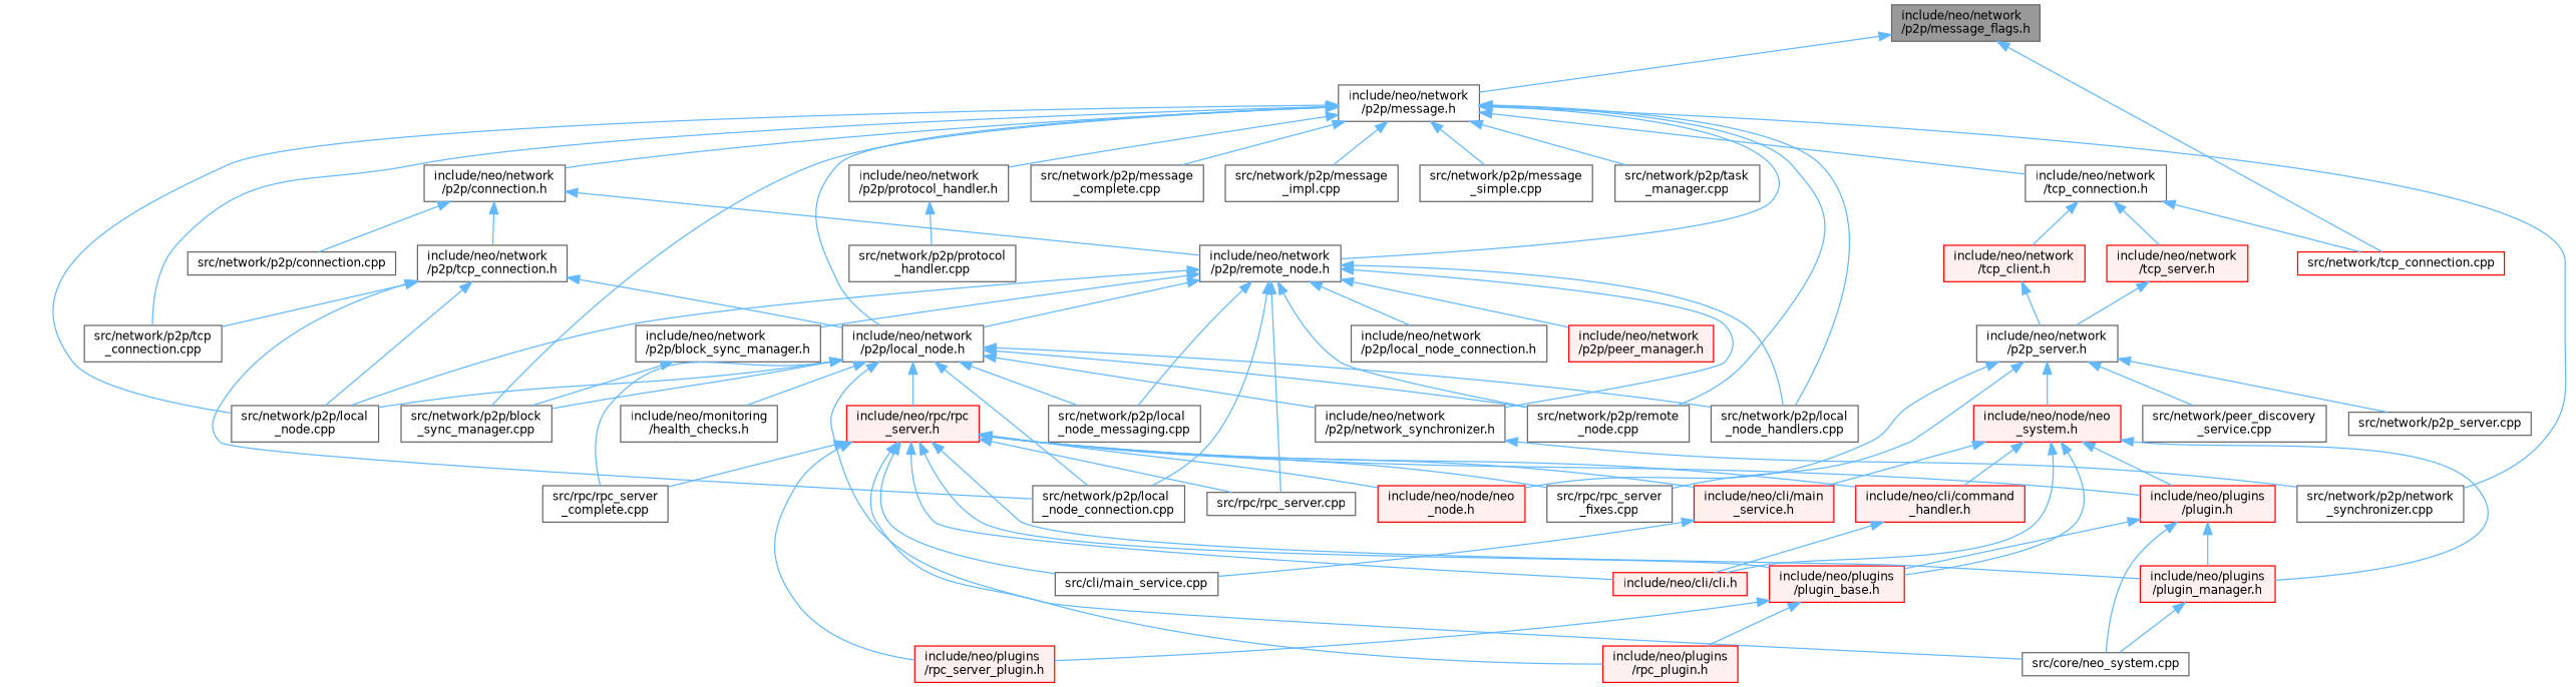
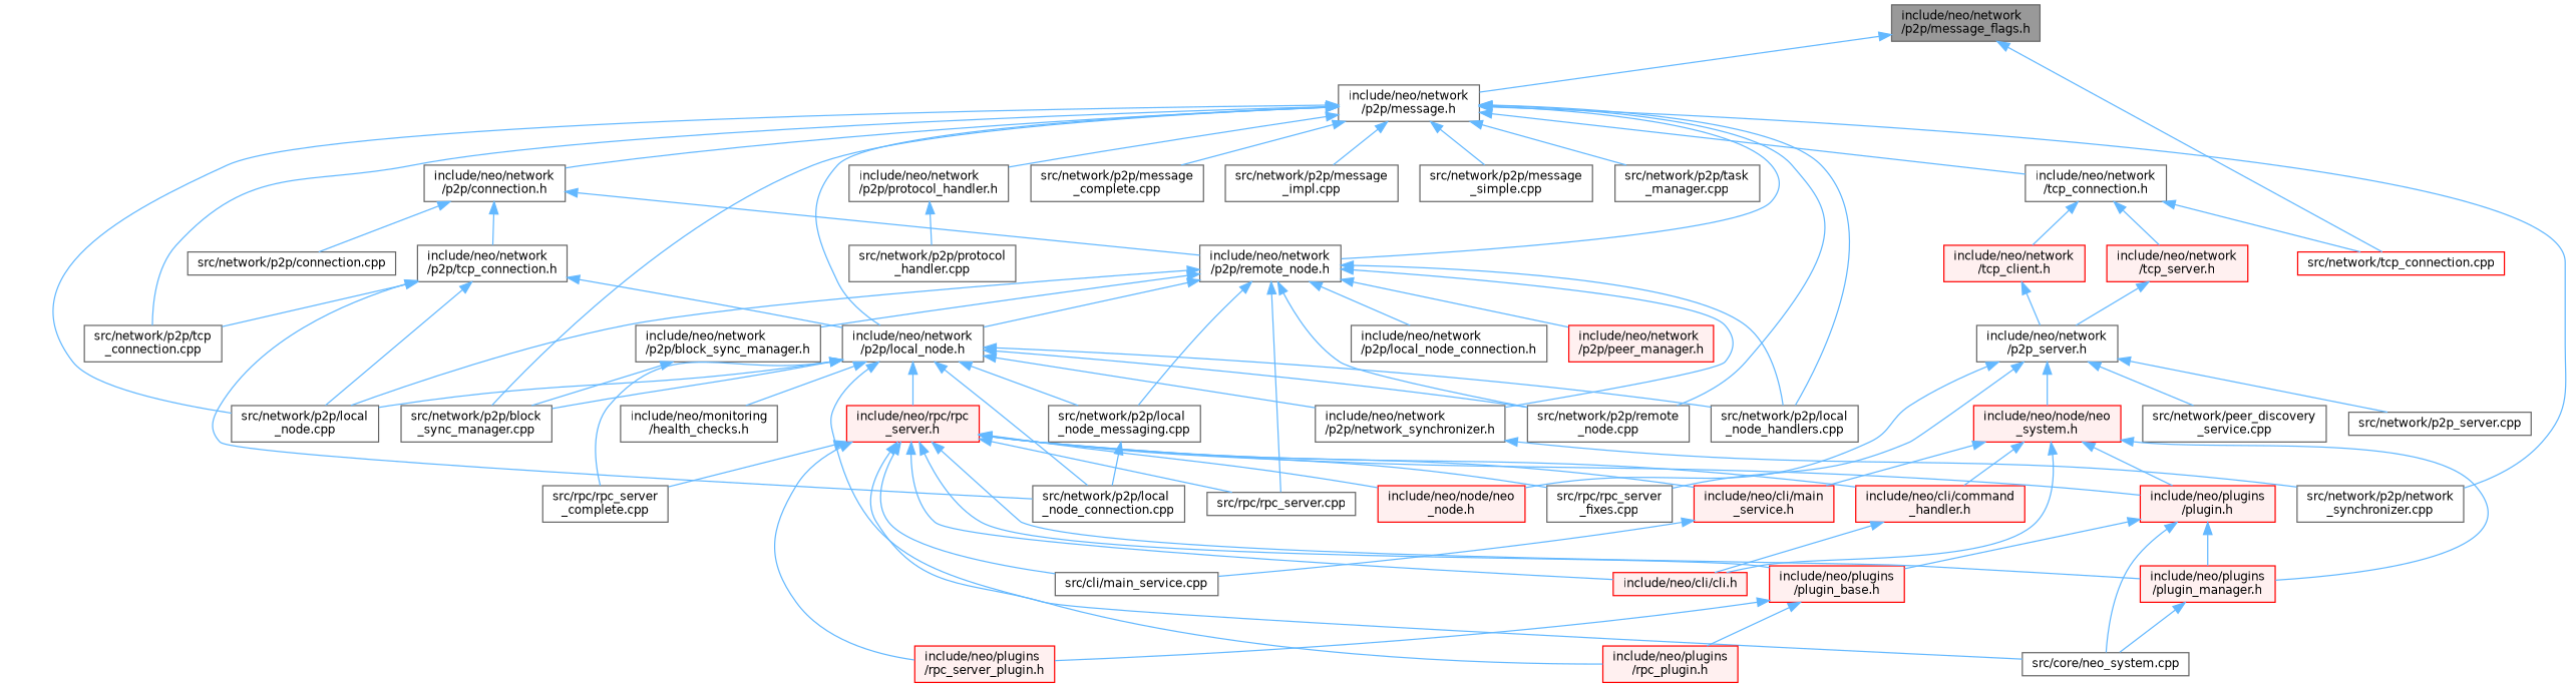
  digraph {
    node [color=grey40 fillcolor=white fontname=Helvetica fontsize=10 shape=box style=filled]
    edge [color=steelblue1 dir=back fontname=Helvetica fontsize=10 labelfontname=Helvetica labelfontsize=10 style=solid]
    n1 [color=gray40 fillcolor=grey60 fontcolor=black height=0.2 label="include/neo/network\l/p2p/message_flags.h" width=0.4]
    n2 [height=0.2 label="include/neo/network\l/p2p/message.h" width=0.4]
    n3 [color=red height=0.2 label="src/network/tcp_connection.cpp" width=0.4]
    n4 [height=0.2 label="include/neo/network\l/p2p/connection.h" width=0.4]
    n5 [height=0.2 label="include/neo/network\l/p2p/remote_node.h" width=0.4]
    n6 [height=0.2 label="src/network/p2p/block\l_sync_manager.cpp" width=0.4]
    n7 [height=0.2 label="include/neo/network\l/p2p/local_node.h" width=0.4]
    n8 [height=0.2 label="src/network/p2p/network\l_synchronizer.cpp" width=0.4]
    n9 [height=0.2 label="src/network/p2p/local\l_node.cpp" width=0.4]
    n10 [height=0.2 label="src/network/p2p/local\l_node_handlers.cpp" width=0.4]
    n11 [height=0.2 label="src/network/p2p/remote\l_node.cpp" width=0.4]
    n12 [height=0.2 label="src/network/p2p/tcp\l_connection.cpp" width=0.4]
    n13 [height=0.2 label="include/neo/network\l/p2p/protocol_handler.h" width=0.4]
    n14 [height=0.2 label="include/neo/network\l/tcp_connection.h" width=0.4]
    n15 [height=0.2 label="src/network/p2p/message\l_complete.cpp" width=0.4]
    n16 [height=0.2 label="src/network/p2p/message\l_impl.cpp" width=0.4]
    n17 [height=0.2 label="src/network/p2p/message\l_simple.cpp" width=0.4]
    n18 [height=0.2 label="src/network/p2p/task\l_manager.cpp" width=0.4]
    n19 [height=0.2 label="include/neo/network\l/p2p/tcp_connection.h" width=0.4]
    n20 [height=0.2 label="src/network/p2p/connection.cpp" width=0.4]
    n21 [height=0.2 label="include/neo/network\l/p2p/block_sync_manager.h" width=0.4]
    n22 [height=0.2 label="include/neo/network\l/p2p/network_synchronizer.h" width=0.4]
    n23 [height=0.2 label="src/network/p2p/local\l_node_connection.cpp" width=0.4]
    n24 [height=0.2 label="src/network/p2p/local\l_node_messaging.cpp" width=0.4]
    n25 [height=0.2 label="include/neo/network\l/p2p/local_node_connection.h" width=0.4]
    n26 [color=red fillcolor="#FFF0F0" height=0.2 label="include/neo/network\l/p2p/peer_manager.h" width=0.4]
    n27 [height=0.2 label="src/rpc/rpc_server.cpp" width=0.4]
    n28 [height=0.2 label="include/neo/monitoring\l/health_checks.h" width=0.4]
    n29 [color=red fillcolor="#FFF0F0" height=0.2 label="include/neo/rpc/rpc\l_server.h" width=0.4]
    n30 [height=0.2 label="src/core/neo_system.cpp" width=0.4]
    n31 [height=0.2 label="src/rpc/rpc_server\l_complete.cpp" width=0.4]
    n32 [height=0.2 label="src/network/p2p/protocol\l_handler.cpp" width=0.4]
    n33 [height=0.2 label="include/neo/network\l/p2p_server.h" width=0.4]
    n34 [color=red fillcolor="#FFF0F0" height=0.2 label="include/neo/node/neo\l_node.h" width=0.4]
    n35 [height=0.2 label="src/rpc/rpc_server\l_fixes.cpp" width=0.4]
    n36 [color=red fillcolor="#FFF0F0" height=0.2 label="include/neo/node/neo\l_system.h" width=0.4]
    n37 [height=0.2 label="src/network/p2p_server.cpp" width=0.4]
    n38 [height=0.2 label="src/network/peer_discovery\l_service.cpp" width=0.4]
    n39 [color=red fillcolor="#FFF0F0" height=0.2 label="include/neo/network\l/tcp_client.h" width=0.4]
    n40 [color=red fillcolor="#FFF0F0" height=0.2 label="include/neo/network\l/tcp_server.h" width=0.4]
    n41 [color=red fillcolor="#FFF0F0" height=0.2 label="include/neo/cli/cli.h" width=0.4]
    n42 [color=red fillcolor="#FFF0F0" height=0.2 label="include/neo/cli/command\l_handler.h" width=0.4]
    n43 [color=red fillcolor="#FFF0F0" height=0.2 label="include/neo/cli/main\l_service.h" width=0.4]
    n44 [height=0.2 label="src/cli/main_service.cpp" width=0.4]
    n45 [color=red fillcolor="#FFF0F0" height=0.2 label="include/neo/plugins\l/plugin.h" width=0.4]
    n46 [color=red fillcolor="#FFF0F0" height=0.2 label="include/neo/plugins\l/plugin_base.h" width=0.4]
    n47 [color=red fillcolor="#FFF0F0" height=0.2 label="include/neo/plugins\l/rpc_plugin.h" width=0.4]
    n48 [color=red fillcolor="#FFF0F0" height=0.2 label="include/neo/plugins\l/rpc_server_plugin.h" width=0.4]
    n49 [color=red fillcolor="#FFF0F0" height=0.2 label="include/neo/plugins\l/plugin_manager.h" width=0.4]
    n1 -> n2
    n1 -> n3
    n2 -> n4
    n2 -> n5
    n2 -> n6
    n2 -> n7
    n2 -> n8
    n2 -> n9
    n2 -> n10
    n2 -> n11
    n2 -> n12
    n2 -> n13
    n2 -> n14
    n2 -> n15
    n2 -> n16
    n2 -> n17
    n2 -> n18
    n4 -> n5
    n4 -> n19
    n4 -> n20
    n5 -> n7
    n5 -> n9
    n5 -> n10
    n5 -> n11
    n5 -> n21
    n5 -> n22
-   n5 -> n23
+   n24 -> n23
    n5 -> n24
    n5 -> n25
    n5 -> n26
    n5 -> n27
    n7 -> n6
    n7 -> n9
    n7 -> n10
    n7 -> n11
    n7 -> n22
    n7 -> n23
    n7 -> n24
    n7 -> n28
    n7 -> n29
    n7 -> n30
    n7 -> n31
    n13 -> n32
    n14 -> n3
    n14 -> n39
    n14 -> n40
    n19 -> n7
    n19 -> n9
    n19 -> n12
    n19 -> n23
    n21 -> n6
    n22 -> n8
    n29 -> n27
    n29 -> n31
    n29 -> n34
    n29 -> n35
    n29 -> n41
    n29 -> n42
    n29 -> n43
    n29 -> n44
    n29 -> n45
    n29 -> n46
    n29 -> n47
    n29 -> n48
    n29 -> n49
    n33 -> n34
    n33 -> n35
    n33 -> n36
    n33 -> n37
    n33 -> n38
    n36 -> n41
    n36 -> n42
    n36 -> n43
    n36 -> n45
-   n36 -> n46
    n36 -> n49
    n39 -> n33
    n40 -> n33
    n42 -> n41
    n43 -> n44
    n45 -> n30
    n45 -> n46
    n45 -> n49
    n46 -> n47
    n46 -> n48
    n49 -> n30
  }
